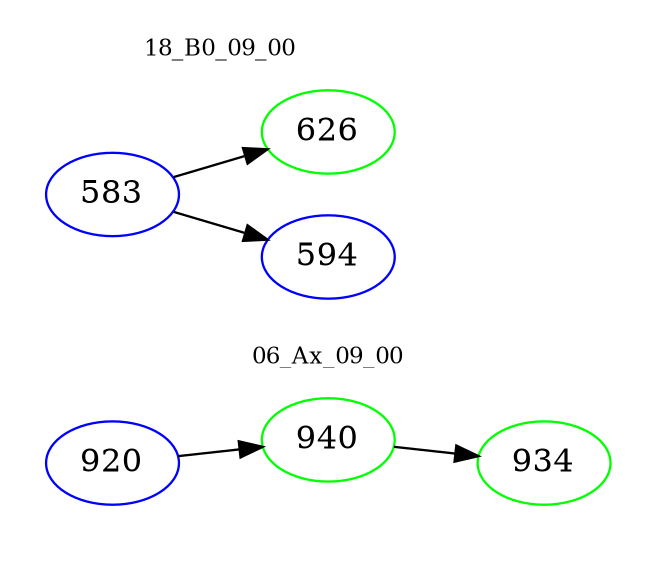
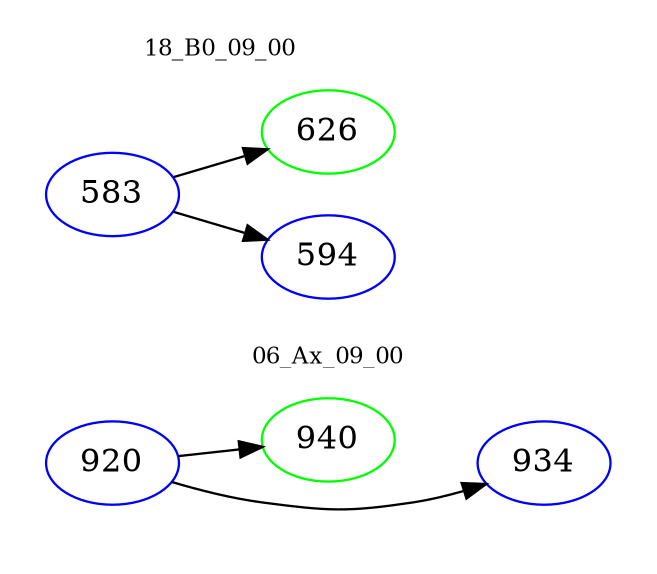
  digraph {
    rankdir=LR
    node [color=blue]
    edge [color=black]
    n1 [label=920]
-   n2 [color=green label=934]
+   n2 [label=934]
    n3 [color=green label=940]
    n4 [label=583]
    n5 [label=594]
    n6 [color=green label=626]
    subgraph cluster_1 {
      color=white
      fontsize=10
      label="06_Ax_09_00"
      n1
      n2
      n3
    }
    subgraph cluster_2 {
      color=white
      fontsize=10
      label="18_B0_09_00"
      n4
      n5
      n6
    }
-   n3 -> n2
+   n1 -> n2
    n1 -> n3
    n4 -> n5
    n4 -> n6
  }
